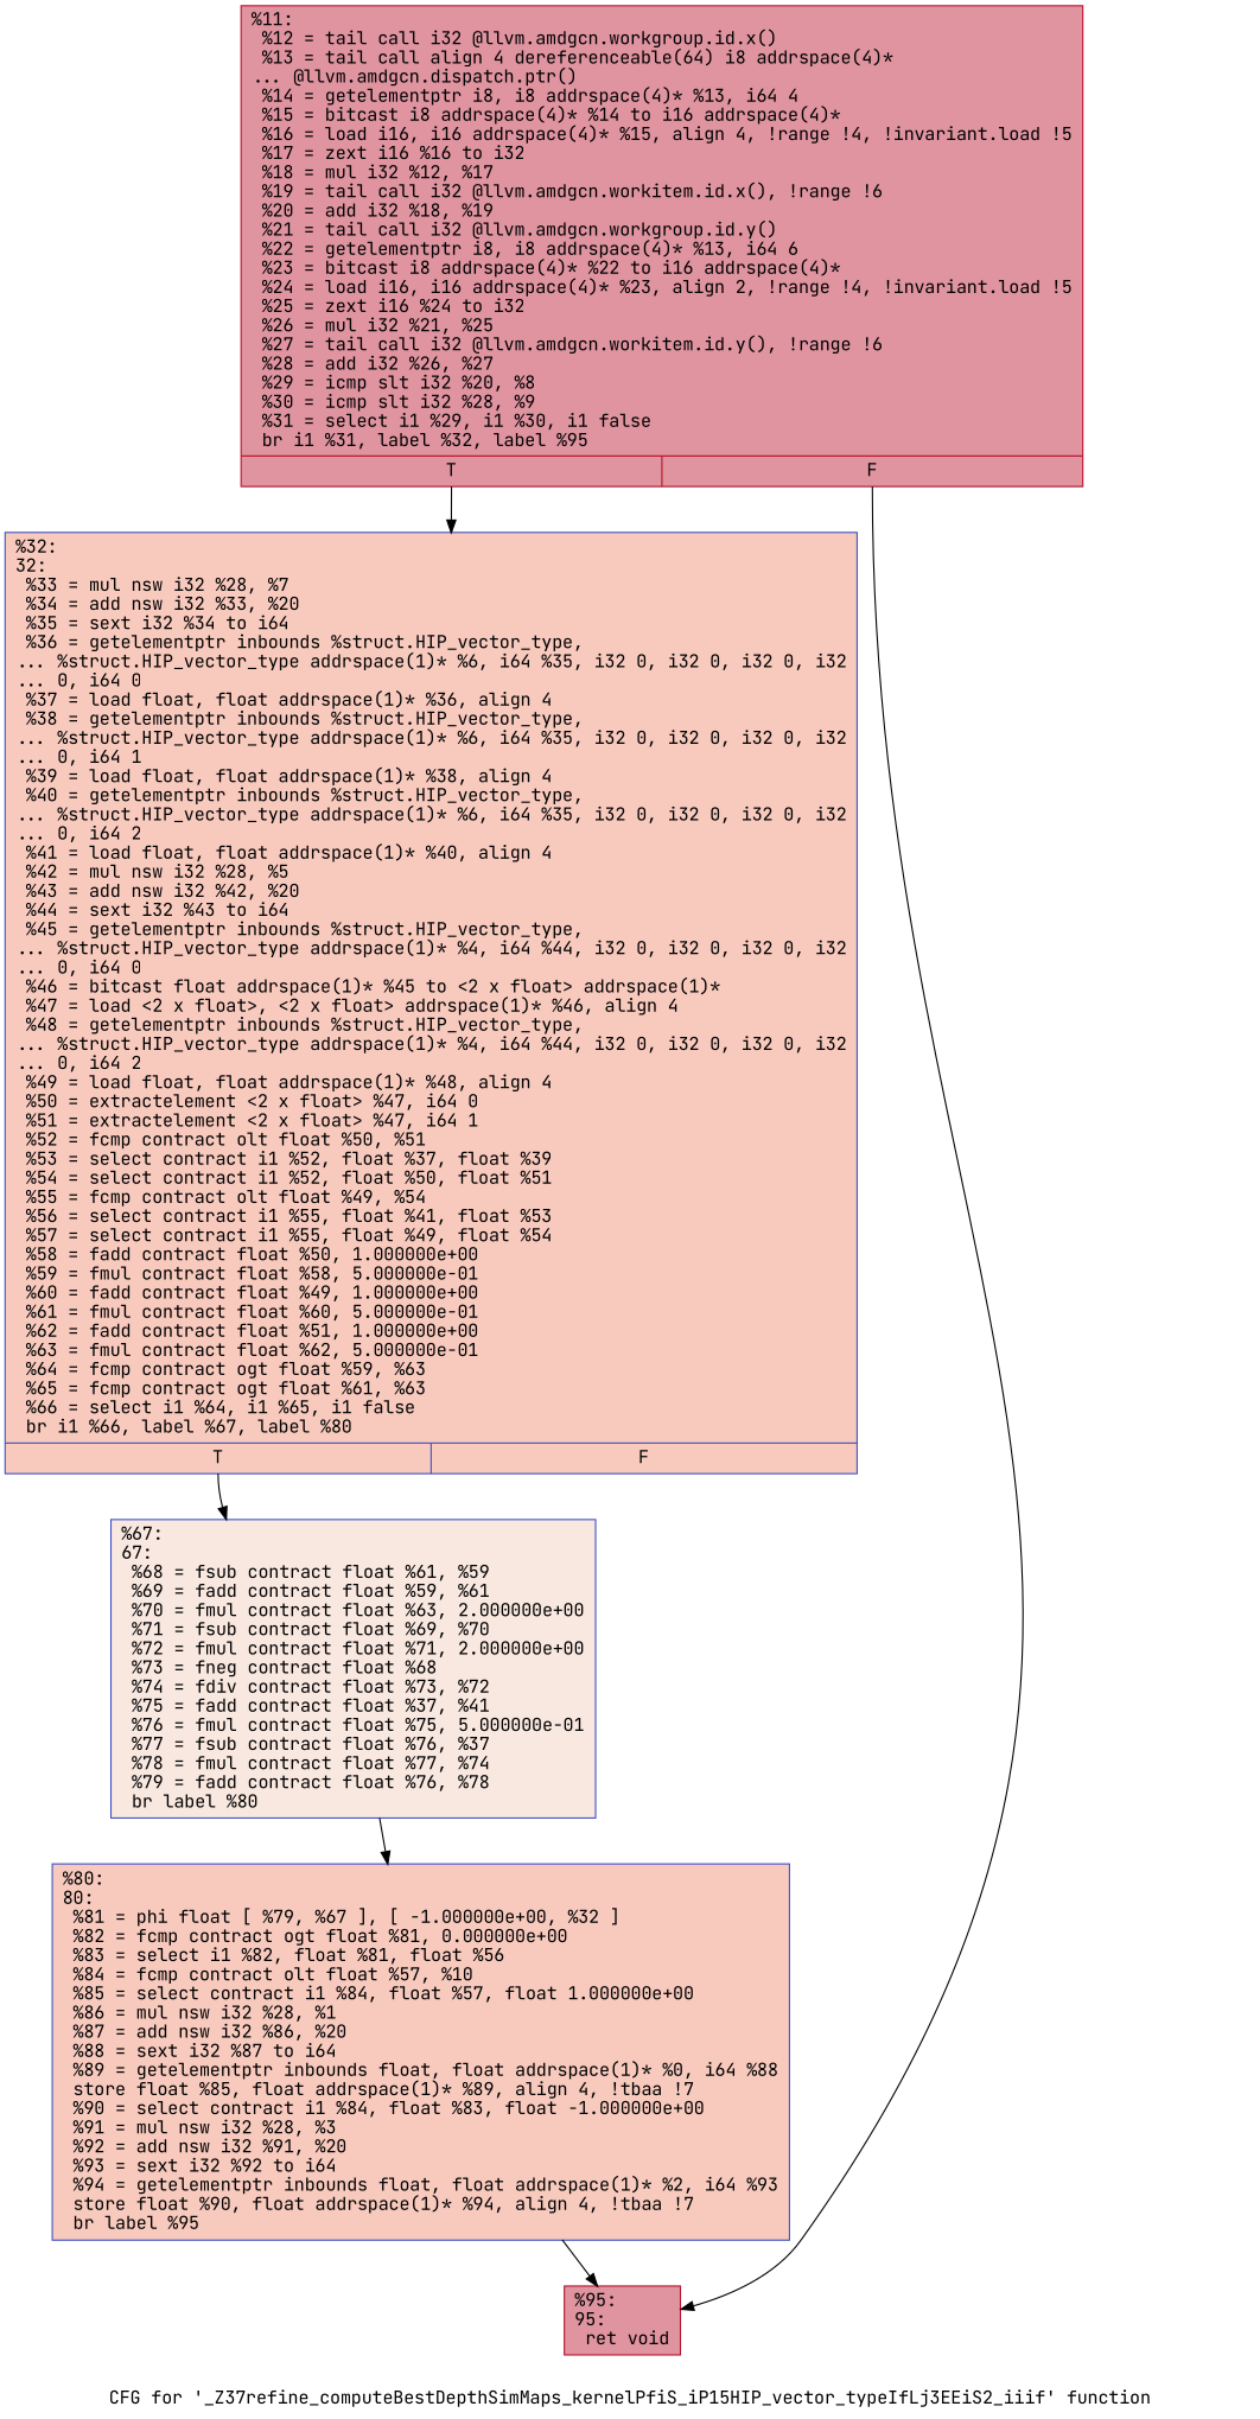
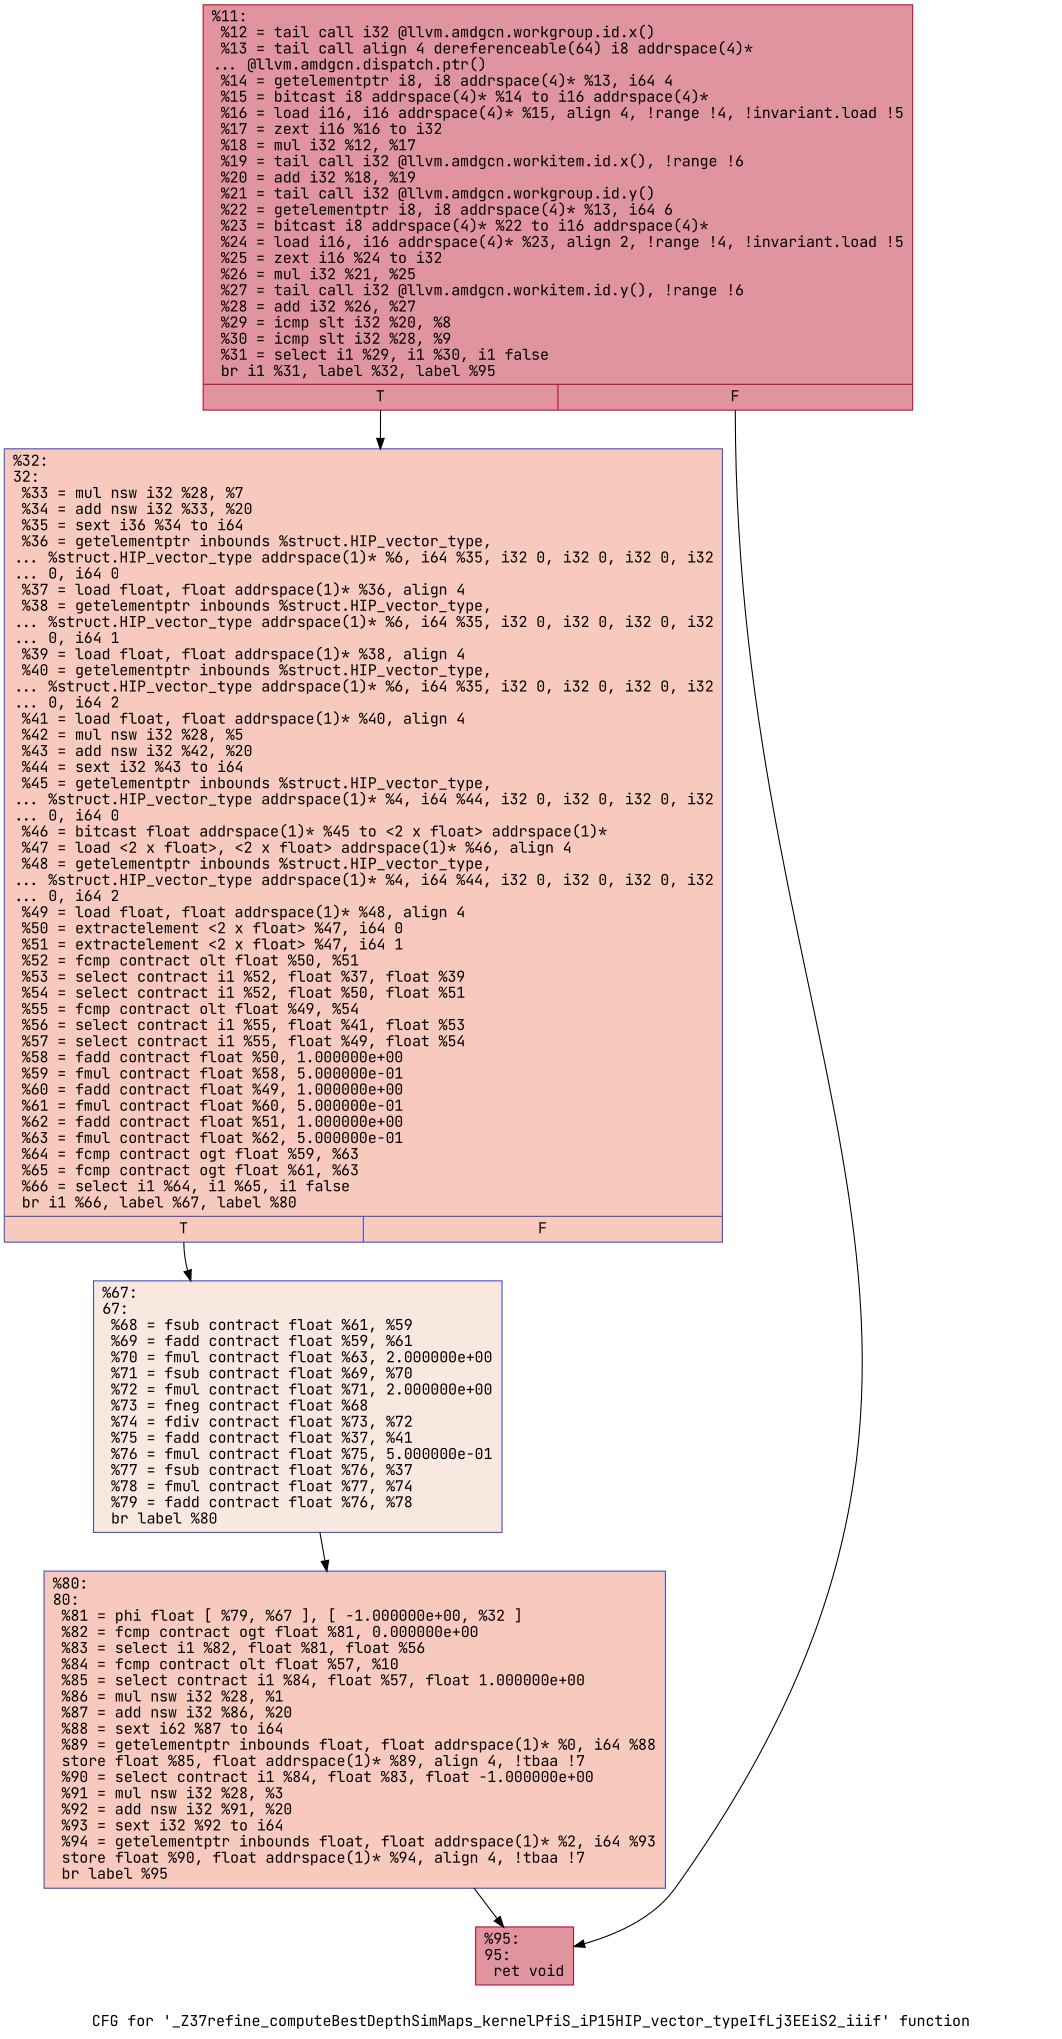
  digraph {
    fontname="JetBrains Mono"
    label="CFG for '_Z37refine_computeBestDepthSimMaps_kernelPfiS_iP15HIP_vector_typeIfLj3EEiS2_iiif' function"
    node [color="#3d50c3ff" fillcolor="#b70d2870" fontname="JetBrains Mono" shape=record style=filled]
    edge [fontname="JetBrains Mono"]
    n1 [color="#b70d28ff" label="{%11:\l  %12 = tail call i32 @llvm.amdgcn.workgroup.id.x()\l  %13 = tail call align 4 dereferenceable(64) i8 addrspace(4)*\l... @llvm.amdgcn.dispatch.ptr()\l  %14 = getelementptr i8, i8 addrspace(4)* %13, i64 4\l  %15 = bitcast i8 addrspace(4)* %14 to i16 addrspace(4)*\l  %16 = load i16, i16 addrspace(4)* %15, align 4, !range !4, !invariant.load !5\l  %17 = zext i16 %16 to i32\l  %18 = mul i32 %12, %17\l  %19 = tail call i32 @llvm.amdgcn.workitem.id.x(), !range !6\l  %20 = add i32 %18, %19\l  %21 = tail call i32 @llvm.amdgcn.workgroup.id.y()\l  %22 = getelementptr i8, i8 addrspace(4)* %13, i64 6\l  %23 = bitcast i8 addrspace(4)* %22 to i16 addrspace(4)*\l  %24 = load i16, i16 addrspace(4)* %23, align 2, !range !4, !invariant.load !5\l  %25 = zext i16 %24 to i32\l  %26 = mul i32 %21, %25\l  %27 = tail call i32 @llvm.amdgcn.workitem.id.y(), !range !6\l  %28 = add i32 %26, %27\l  %29 = icmp slt i32 %20, %8\l  %30 = icmp slt i32 %28, %9\l  %31 = select i1 %29, i1 %30, i1 false\l  br i1 %31, label %32, label %95\l|{<s0>T|<s1>F}}"]
-   n2 [fillcolor="#ef886b70" label="{%32:\l32:                                               \l  %33 = mul nsw i32 %28, %7\l  %34 = add nsw i32 %33, %20\l  %35 = sext i32 %34 to i64\l  %36 = getelementptr inbounds %struct.HIP_vector_type,\l... %struct.HIP_vector_type addrspace(1)* %6, i64 %35, i32 0, i32 0, i32 0, i32\l... 0, i64 0\l  %37 = load float, float addrspace(1)* %36, align 4\l  %38 = getelementptr inbounds %struct.HIP_vector_type,\l... %struct.HIP_vector_type addrspace(1)* %6, i64 %35, i32 0, i32 0, i32 0, i32\l... 0, i64 1\l  %39 = load float, float addrspace(1)* %38, align 4\l  %40 = getelementptr inbounds %struct.HIP_vector_type,\l... %struct.HIP_vector_type addrspace(1)* %6, i64 %35, i32 0, i32 0, i32 0, i32\l... 0, i64 2\l  %41 = load float, float addrspace(1)* %40, align 4\l  %42 = mul nsw i32 %28, %5\l  %43 = add nsw i32 %42, %20\l  %44 = sext i32 %43 to i64\l  %45 = getelementptr inbounds %struct.HIP_vector_type,\l... %struct.HIP_vector_type addrspace(1)* %4, i64 %44, i32 0, i32 0, i32 0, i32\l... 0, i64 0\l  %46 = bitcast float addrspace(1)* %45 to \<2 x float\> addrspace(1)*\l  %47 = load \<2 x float\>, \<2 x float\> addrspace(1)* %46, align 4\l  %48 = getelementptr inbounds %struct.HIP_vector_type,\l... %struct.HIP_vector_type addrspace(1)* %4, i64 %44, i32 0, i32 0, i32 0, i32\l... 0, i64 2\l  %49 = load float, float addrspace(1)* %48, align 4\l  %50 = extractelement \<2 x float\> %47, i64 0\l  %51 = extractelement \<2 x float\> %47, i64 1\l  %52 = fcmp contract olt float %50, %51\l  %53 = select contract i1 %52, float %37, float %39\l  %54 = select contract i1 %52, float %50, float %51\l  %55 = fcmp contract olt float %49, %54\l  %56 = select contract i1 %55, float %41, float %53\l  %57 = select contract i1 %55, float %49, float %54\l  %58 = fadd contract float %50, 1.000000e+00\l  %59 = fmul contract float %58, 5.000000e-01\l  %60 = fadd contract float %49, 1.000000e+00\l  %61 = fmul contract float %60, 5.000000e-01\l  %62 = fadd contract float %51, 1.000000e+00\l  %63 = fmul contract float %62, 5.000000e-01\l  %64 = fcmp contract ogt float %59, %63\l  %65 = fcmp contract ogt float %61, %63\l  %66 = select i1 %64, i1 %65, i1 false\l  br i1 %66, label %67, label %80\l|{<s0>T|<s1>F}}"]
+   n2 [fillcolor="#ef886b70" label="{%32:\l32:                                               \l  %33 = mul nsw i32 %28, %7\l  %34 = add nsw i32 %33, %20\l  %35 = sext i36 %34 to i64\l  %36 = getelementptr inbounds %struct.HIP_vector_type,\l... %struct.HIP_vector_type addrspace(1)* %6, i64 %35, i32 0, i32 0, i32 0, i32\l... 0, i64 0\l  %37 = load float, float addrspace(1)* %36, align 4\l  %38 = getelementptr inbounds %struct.HIP_vector_type,\l... %struct.HIP_vector_type addrspace(1)* %6, i64 %35, i32 0, i32 0, i32 0, i32\l... 0, i64 1\l  %39 = load float, float addrspace(1)* %38, align 4\l  %40 = getelementptr inbounds %struct.HIP_vector_type,\l... %struct.HIP_vector_type addrspace(1)* %6, i64 %35, i32 0, i32 0, i32 0, i32\l... 0, i64 2\l  %41 = load float, float addrspace(1)* %40, align 4\l  %42 = mul nsw i32 %28, %5\l  %43 = add nsw i32 %42, %20\l  %44 = sext i32 %43 to i64\l  %45 = getelementptr inbounds %struct.HIP_vector_type,\l... %struct.HIP_vector_type addrspace(1)* %4, i64 %44, i32 0, i32 0, i32 0, i32\l... 0, i64 0\l  %46 = bitcast float addrspace(1)* %45 to \<2 x float\> addrspace(1)*\l  %47 = load \<2 x float\>, \<2 x float\> addrspace(1)* %46, align 4\l  %48 = getelementptr inbounds %struct.HIP_vector_type,\l... %struct.HIP_vector_type addrspace(1)* %4, i64 %44, i32 0, i32 0, i32 0, i32\l... 0, i64 2\l  %49 = load float, float addrspace(1)* %48, align 4\l  %50 = extractelement \<2 x float\> %47, i64 0\l  %51 = extractelement \<2 x float\> %47, i64 1\l  %52 = fcmp contract olt float %50, %51\l  %53 = select contract i1 %52, float %37, float %39\l  %54 = select contract i1 %52, float %50, float %51\l  %55 = fcmp contract olt float %49, %54\l  %56 = select contract i1 %55, float %41, float %53\l  %57 = select contract i1 %55, float %49, float %54\l  %58 = fadd contract float %50, 1.000000e+00\l  %59 = fmul contract float %58, 5.000000e-01\l  %60 = fadd contract float %49, 1.000000e+00\l  %61 = fmul contract float %60, 5.000000e-01\l  %62 = fadd contract float %51, 1.000000e+00\l  %63 = fmul contract float %62, 5.000000e-01\l  %64 = fcmp contract ogt float %59, %63\l  %65 = fcmp contract ogt float %61, %63\l  %66 = select i1 %64, i1 %65, i1 false\l  br i1 %66, label %67, label %80\l|{<s0>T|<s1>F}}"]
    n3 [color="#b70d28ff" label="{%95:\l95:                                               \l  ret void\l}"]
    n4 [fillcolor="#f1ccb870" label="{%67:\l67:                                               \l  %68 = fsub contract float %61, %59\l  %69 = fadd contract float %59, %61\l  %70 = fmul contract float %63, 2.000000e+00\l  %71 = fsub contract float %69, %70\l  %72 = fmul contract float %71, 2.000000e+00\l  %73 = fneg contract float %68\l  %74 = fdiv contract float %73, %72\l  %75 = fadd contract float %37, %41\l  %76 = fmul contract float %75, 5.000000e-01\l  %77 = fsub contract float %76, %37\l  %78 = fmul contract float %77, %74\l  %79 = fadd contract float %76, %78\l  br label %80\l}"]
-   n5 [fillcolor="#ef886b70" label="{%80:\l80:                                               \l  %81 = phi float [ %79, %67 ], [ -1.000000e+00, %32 ]\l  %82 = fcmp contract ogt float %81, 0.000000e+00\l  %83 = select i1 %82, float %81, float %56\l  %84 = fcmp contract olt float %57, %10\l  %85 = select contract i1 %84, float %57, float 1.000000e+00\l  %86 = mul nsw i32 %28, %1\l  %87 = add nsw i32 %86, %20\l  %88 = sext i32 %87 to i64\l  %89 = getelementptr inbounds float, float addrspace(1)* %0, i64 %88\l  store float %85, float addrspace(1)* %89, align 4, !tbaa !7\l  %90 = select contract i1 %84, float %83, float -1.000000e+00\l  %91 = mul nsw i32 %28, %3\l  %92 = add nsw i32 %91, %20\l  %93 = sext i32 %92 to i64\l  %94 = getelementptr inbounds float, float addrspace(1)* %2, i64 %93\l  store float %90, float addrspace(1)* %94, align 4, !tbaa !7\l  br label %95\l}"]
+   n5 [fillcolor="#ef886b70" label="{%80:\l80:                                               \l  %81 = phi float [ %79, %67 ], [ -1.000000e+00, %32 ]\l  %82 = fcmp contract ogt float %81, 0.000000e+00\l  %83 = select i1 %82, float %81, float %56\l  %84 = fcmp contract olt float %57, %10\l  %85 = select contract i1 %84, float %57, float 1.000000e+00\l  %86 = mul nsw i32 %28, %1\l  %87 = add nsw i32 %86, %20\l  %88 = sext i62 %87 to i64\l  %89 = getelementptr inbounds float, float addrspace(1)* %0, i64 %88\l  store float %85, float addrspace(1)* %89, align 4, !tbaa !7\l  %90 = select contract i1 %84, float %83, float -1.000000e+00\l  %91 = mul nsw i32 %28, %3\l  %92 = add nsw i32 %91, %20\l  %93 = sext i32 %92 to i64\l  %94 = getelementptr inbounds float, float addrspace(1)* %2, i64 %93\l  store float %90, float addrspace(1)* %94, align 4, !tbaa !7\l  br label %95\l}"]
    n1 -> n2 [tailport=s0]
    n1 -> n3 [tailport=s1]
    n2 -> n4 [tailport=s0]
    n4 -> n5
    n5 -> n3
  }
